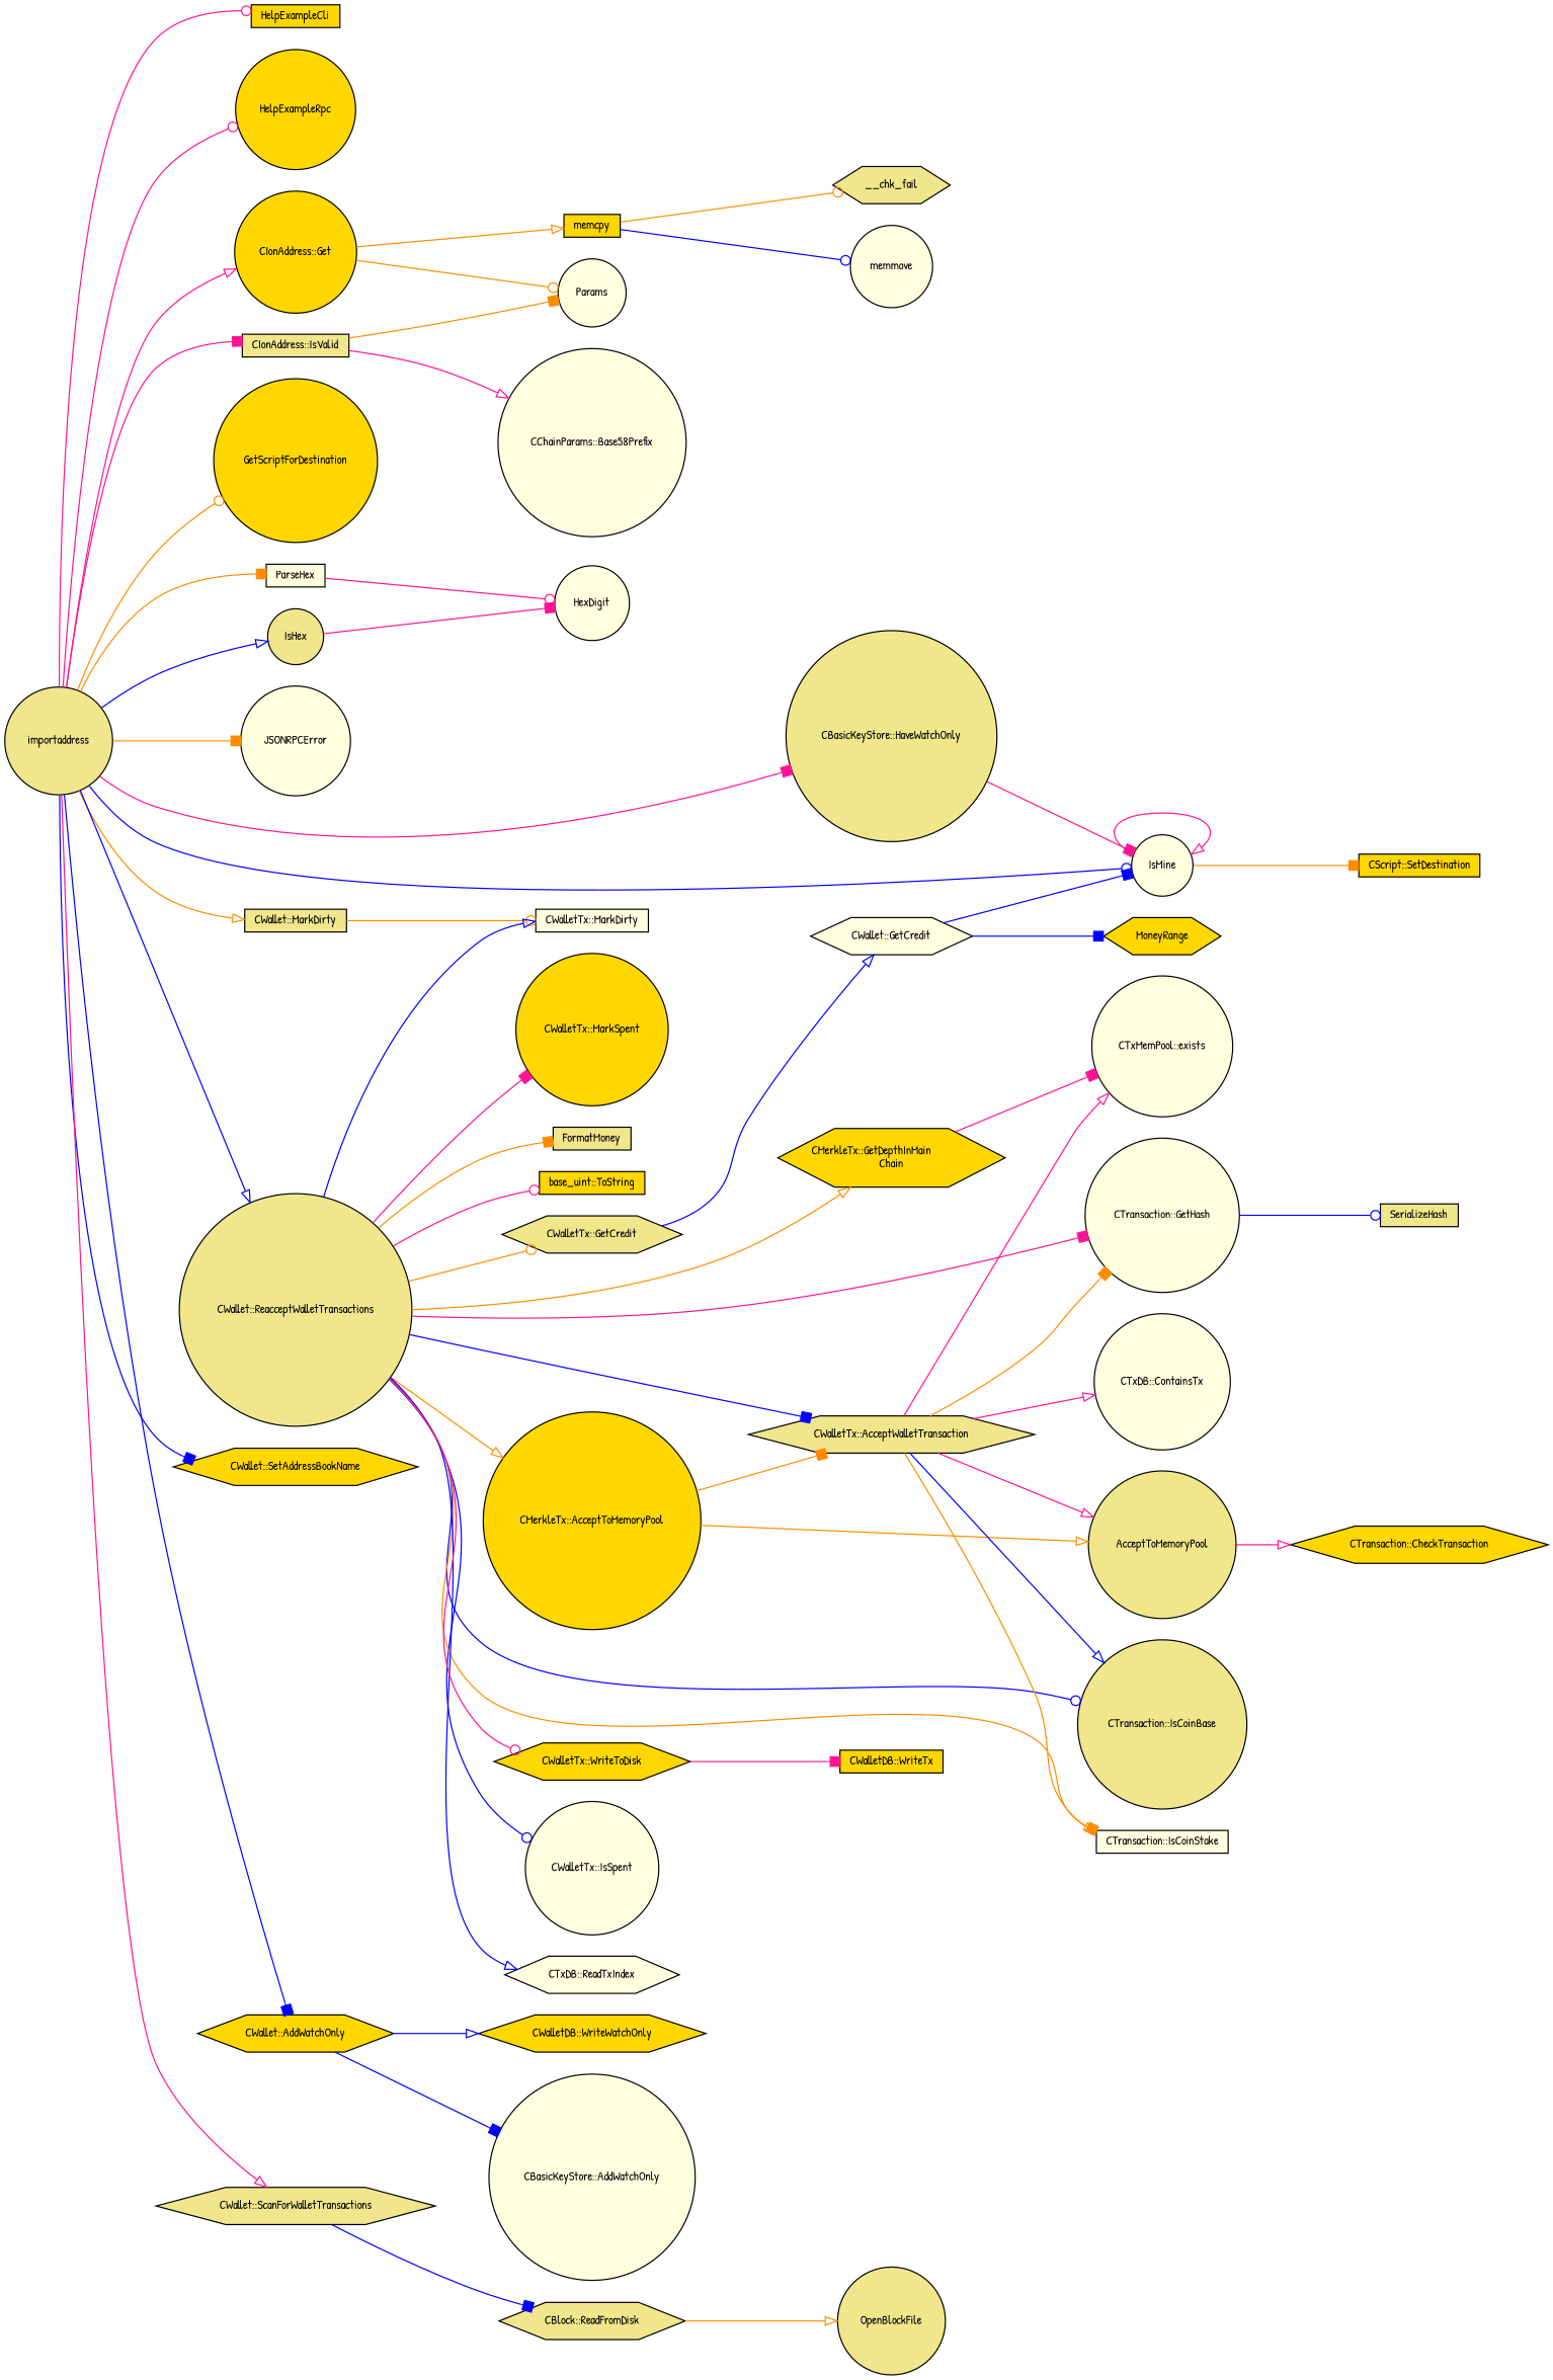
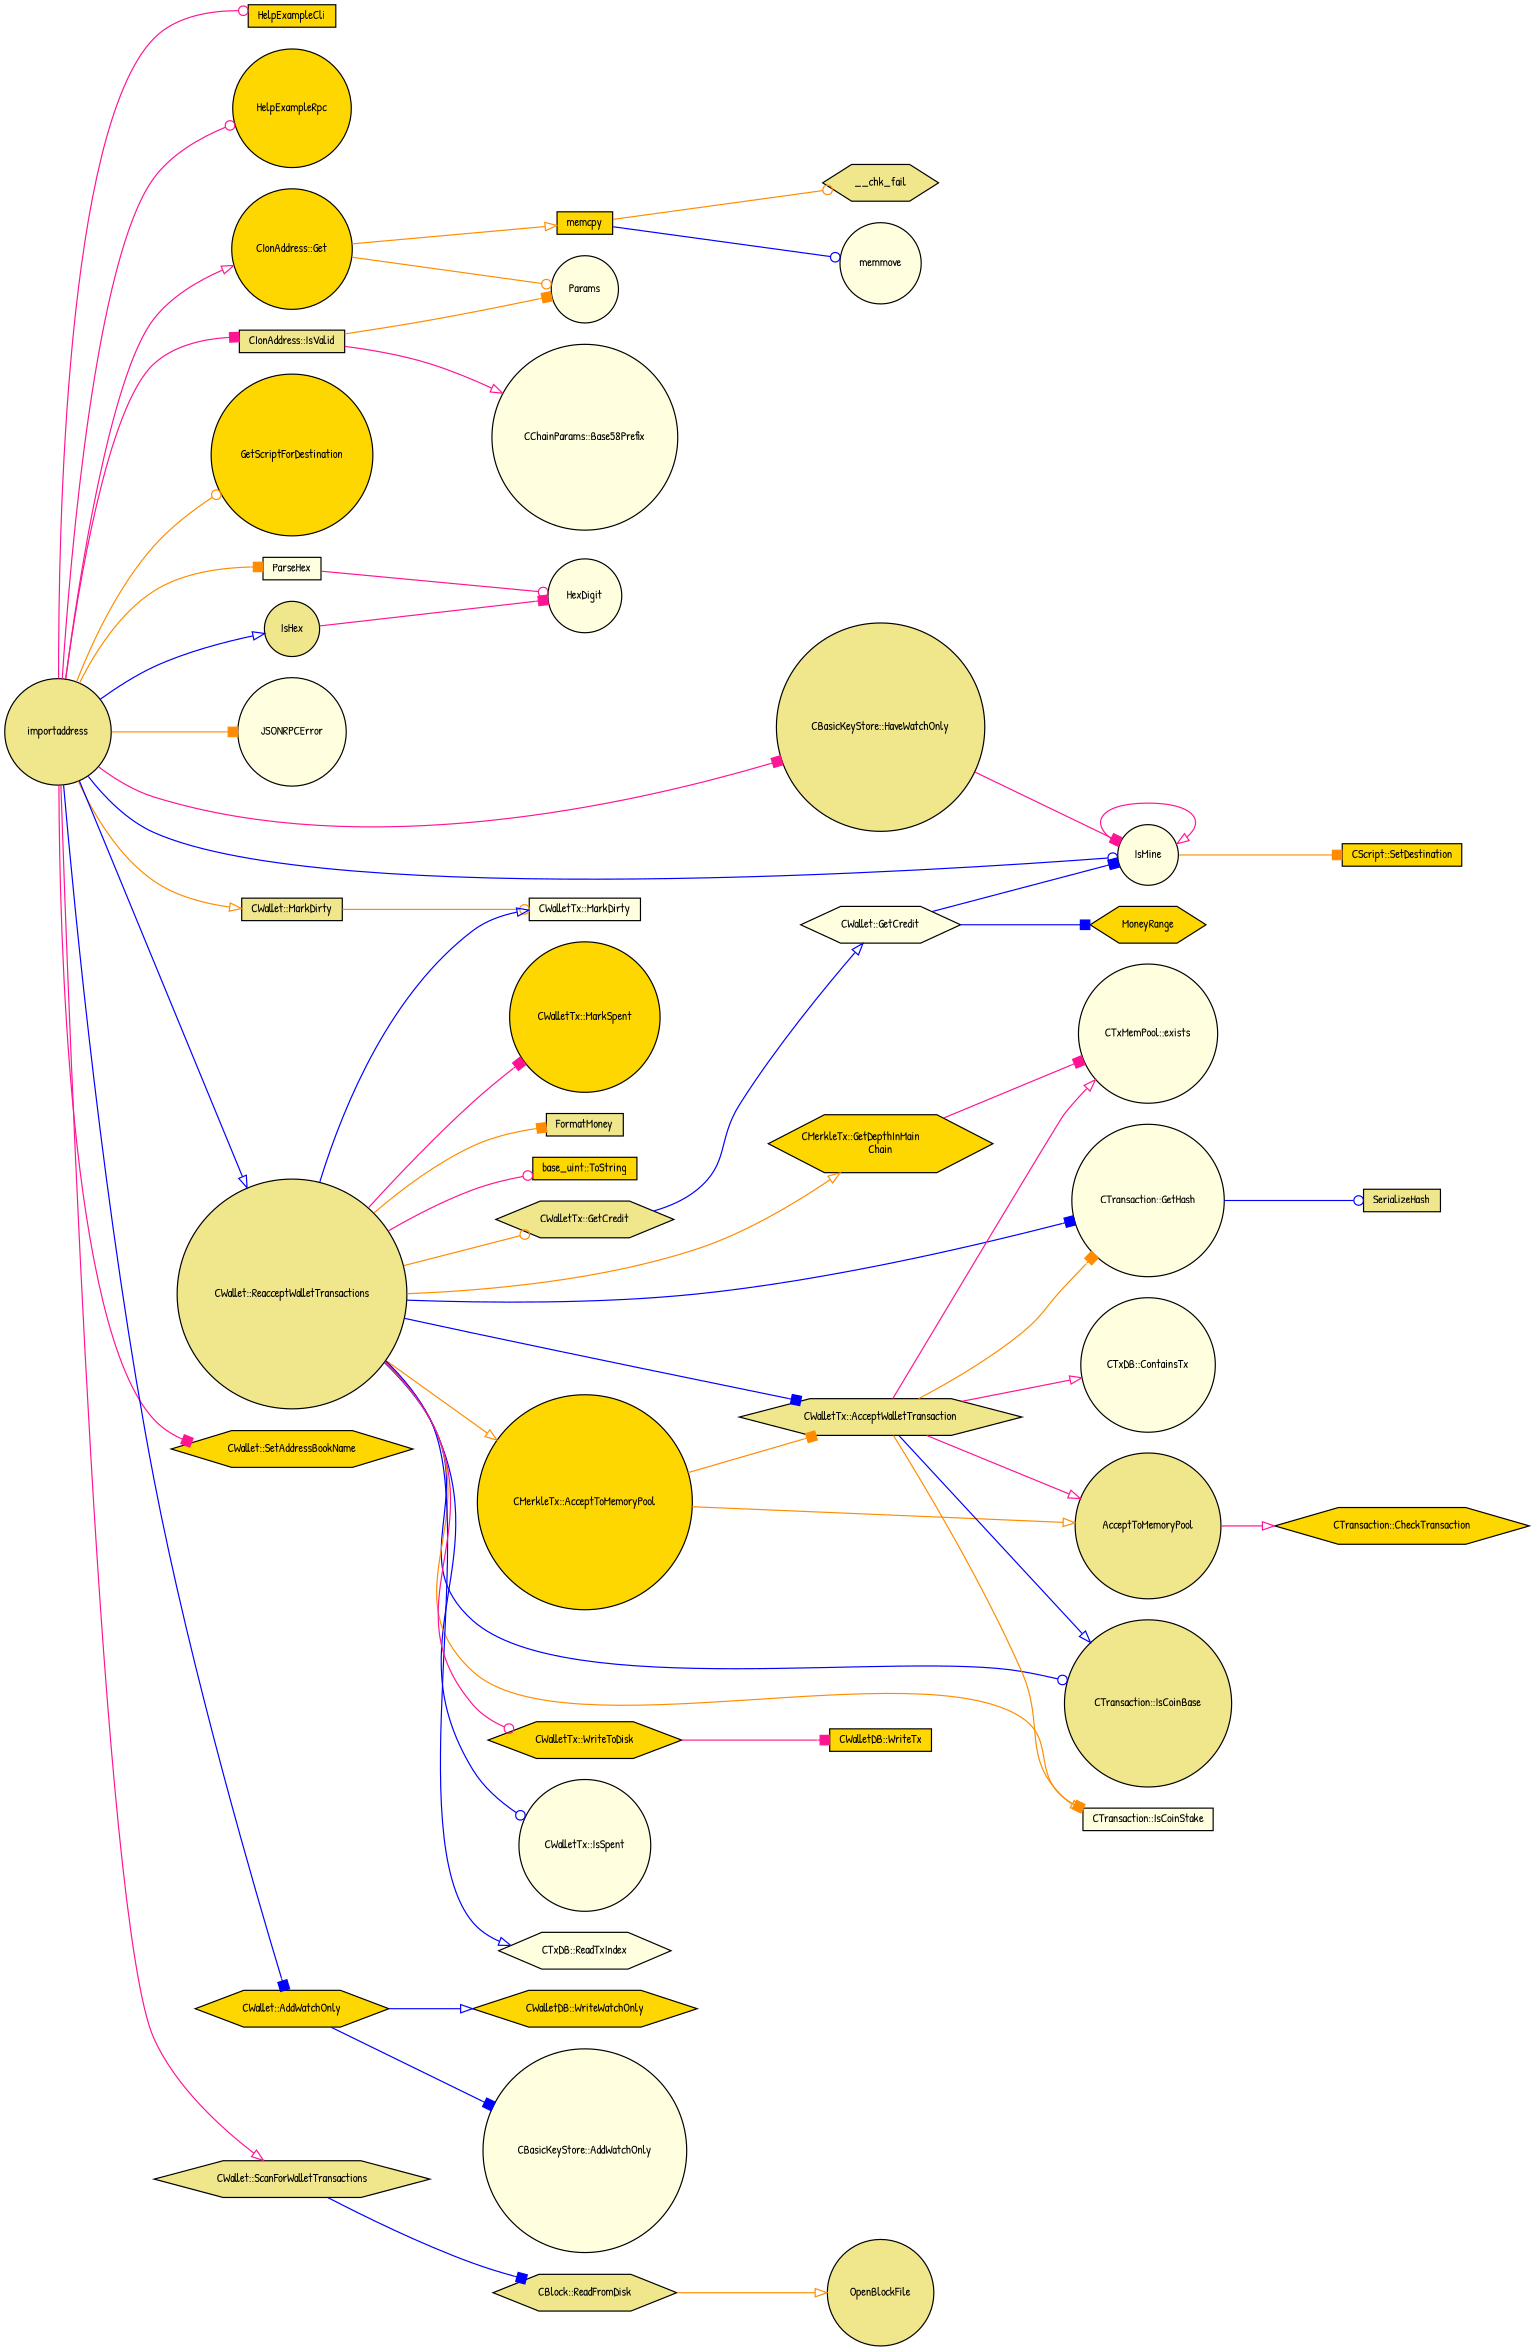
  digraph {
    fontname="Patrick Hand"
    rankdir=LR
    node [color=black fillcolor=gold fontname="Patrick Hand" fontsize=10 shape=circle style=filled]
    edge [arrowhead=box color=deeppink fontname="Patrick Hand" fontsize=10 labelfontname=Helvetica labelfontsize=10 style=solid]
    n1 [fillcolor=khaki fontcolor=black height=0.2 label=importaddress width=0.4]
    n2 [height=0.2 label=HelpExampleCli shape=box width=0.4]
    n3 [height=0.2 label=HelpExampleRpc width=0.4]
    n4 [fillcolor=khaki height=0.2 label="CIonAddress::IsValid" shape=box width=0.4]
    n5 [height=0.2 label=GetScriptForDestination width=0.4]
    n6 [height=0.2 label="CIonAddress::Get" width=0.4]
    n7 [fillcolor=khaki height=0.2 label=IsHex width=0.4]
    n8 [fillcolor=lightyellow height=0.2 label=ParseHex shape=box width=0.4]
    n9 [fillcolor=lightyellow height=0.2 label=JSONRPCError width=0.4]
    n10 [fillcolor=lightyellow height=0.2 label=IsMine width=0.4]
    n11 [height=0.2 label="CWallet::SetAddressBookName" shape=hexagon width=0.4]
    n12 [fillcolor=khaki height=0.2 label="CBasicKeyStore::HaveWatchOnly" width=0.4]
    n13 [fillcolor=khaki height=0.2 label="CWallet::MarkDirty" shape=box width=0.4]
    n14 [height=0.2 label="CWallet::AddWatchOnly" shape=hexagon width=0.4]
    n15 [fillcolor=khaki height=0.2 label="CWallet::ScanForWalletTransactions" shape=hexagon width=0.4]
    n16 [fillcolor=khaki height=0.2 label="CWallet::ReacceptWalletTransactions" width=0.4]
    n17 [fillcolor=lightyellow height=0.2 label=Params width=0.4]
    n18 [fillcolor=lightyellow height=0.2 label="CChainParams::Base58Prefix" width=0.4]
    n19 [height=0.2 label=memcpy shape=box width=0.4]
    n20 [fillcolor=lightyellow height=0.2 label=HexDigit width=0.4]
    n21 [height=0.2 label="CScript::SetDestination" shape=box width=0.4]
    n22 [fillcolor=lightyellow height=0.2 label="CWalletTx::MarkDirty" shape=box width=0.4]
    n23 [fillcolor=lightyellow height=0.2 label="CBasicKeyStore::AddWatchOnly" width=0.4]
    n24 [height=0.2 label="CWalletDB::WriteWatchOnly" shape=hexagon width=0.4]
    n25 [fillcolor=khaki height=0.2 label="CBlock::ReadFromDisk" shape=hexagon width=0.4]
    n26 [fillcolor=lightyellow height=0.2 label="CTransaction::GetHash" width=0.4]
    n27 [height=0.2 label="CMerkleTx::GetDepthInMain\lChain" shape=hexagon width=0.4]
    n28 [fillcolor=khaki height=0.2 label="CTransaction::IsCoinBase" width=0.4]
    n29 [height=0.2 label="CMerkleTx::AcceptToMemoryPool" width=0.4]
    n30 [fillcolor=lightyellow height=0.2 label="CWalletTx::IsSpent" width=0.4]
    n31 [fillcolor=lightyellow height=0.2 label="CTransaction::IsCoinStake" shape=box width=0.4]
    n32 [fillcolor=lightyellow height=0.2 label="CTxDB::ReadTxIndex" shape=hexagon width=0.4]
    n33 [height=0.2 label="CWalletTx::MarkSpent" width=0.4]
    n34 [fillcolor=khaki height=0.2 label=FormatMoney shape=box width=0.4]
    n35 [fillcolor=khaki height=0.2 label="CWalletTx::GetCredit" shape=hexagon width=0.4]
    n36 [height=0.2 label="base_uint::ToString" shape=box width=0.4]
    n37 [height=0.2 label="CWalletTx::WriteToDisk" shape=hexagon width=0.4]
    n38 [fillcolor=khaki height=0.2 label="CWalletTx::AcceptWalletTransaction" shape=hexagon width=0.4]
    n39 [fillcolor=lightyellow height=0.2 label=memmove width=0.4]
    n40 [fillcolor=khaki height=0.2 label=__chk_fail shape=hexagon width=0.4]
    n41 [fillcolor=khaki height=0.2 label=OpenBlockFile width=0.4]
    n42 [fillcolor=khaki height=0.2 label=SerializeHash shape=box width=0.4]
    n43 [fillcolor=lightyellow height=0.2 label="CTxMemPool::exists" width=0.4]
    n44 [fillcolor=khaki height=0.2 label=AcceptToMemoryPool width=0.4]
    n45 [fillcolor=lightyellow height=0.2 label="CWallet::GetCredit" shape=hexagon width=0.4]
    n46 [height=0.2 label="CWalletDB::WriteTx" shape=box width=0.4]
    n47 [fillcolor=lightyellow height=0.2 label="CTxDB::ContainsTx" width=0.4]
    n48 [height=0.2 label="CTransaction::CheckTransaction" shape=hexagon width=0.4]
    n49 [height=0.2 label=MoneyRange shape=hexagon width=0.4]
    n1 -> n2 [arrowhead=odot]
    n1 -> n3 [arrowhead=odot]
    n1 -> n4
    n1 -> n5 [arrowhead=odot color=darkorange]
    n1 -> n6 [arrowhead=onormal]
    n1 -> n7 [arrowhead=onormal color=blue]
    n1 -> n8 [color=darkorange]
    n1 -> n9 [color=darkorange]
    n1 -> n10 [arrowhead=odot color=blue]
-   n1 -> n11 [color=blue]
+   n1 -> n11
    n1 -> n12
    n1 -> n13 [arrowhead=onormal color=darkorange]
    n1 -> n14 [color=blue]
    n1 -> n15 [arrowhead=onormal]
    n1 -> n16 [arrowhead=onormal color=blue]
    n4 -> n17 [color=darkorange]
    n4 -> n18 [arrowhead=onormal]
    n6 -> n17 [arrowhead=odot color=darkorange]
    n6 -> n19 [arrowhead=onormal color=darkorange]
    n7 -> n20
    n8 -> n20 [arrowhead=odot]
    n10 -> n10 [arrowhead=onormal]
    n10 -> n21 [color=darkorange]
    n12 -> n10
    n13 -> n22 [arrowhead=odot color=darkorange]
    n14 -> n23 [color=blue]
    n14 -> n24 [arrowhead=onormal color=blue]
    n15 -> n25 [color=blue]
    n16 -> n22 [arrowhead=onormal color=blue]
-   n16 -> n26
+   n16 -> n26 [color=blue]
    n16 -> n27 [arrowhead=onormal color=darkorange]
    n16 -> n28 [arrowhead=odot color=blue]
    n16 -> n29 [arrowhead=onormal color=darkorange]
    n16 -> n30 [arrowhead=odot color=blue]
    n16 -> n31 [color=darkorange]
    n16 -> n32 [arrowhead=onormal color=blue]
    n16 -> n33
    n16 -> n34 [color=darkorange]
    n16 -> n35 [arrowhead=odot color=darkorange]
    n16 -> n36 [arrowhead=odot]
    n16 -> n37 [arrowhead=odot]
    n16 -> n38 [color=blue]
    n19 -> n39 [arrowhead=odot color=blue]
    n19 -> n40 [arrowhead=odot color=darkorange]
    n25 -> n41 [arrowhead=onormal color=darkorange]
    n26 -> n42 [arrowhead=odot color=blue]
    n27 -> n43
    n29 -> n38 [color=darkorange]
    n29 -> n44 [arrowhead=onormal color=darkorange]
    n35 -> n45 [arrowhead=onormal color=blue]
    n37 -> n46
    n38 -> n26 [color=darkorange]
    n38 -> n28 [arrowhead=onormal color=blue]
    n38 -> n31 [arrowhead=onormal color=darkorange]
    n38 -> n43 [arrowhead=onormal]
    n38 -> n44 [arrowhead=onormal]
    n38 -> n47 [arrowhead=onormal]
    n44 -> n48 [arrowhead=onormal]
    n45 -> n10 [color=blue]
    n45 -> n49 [color=blue]
  }
